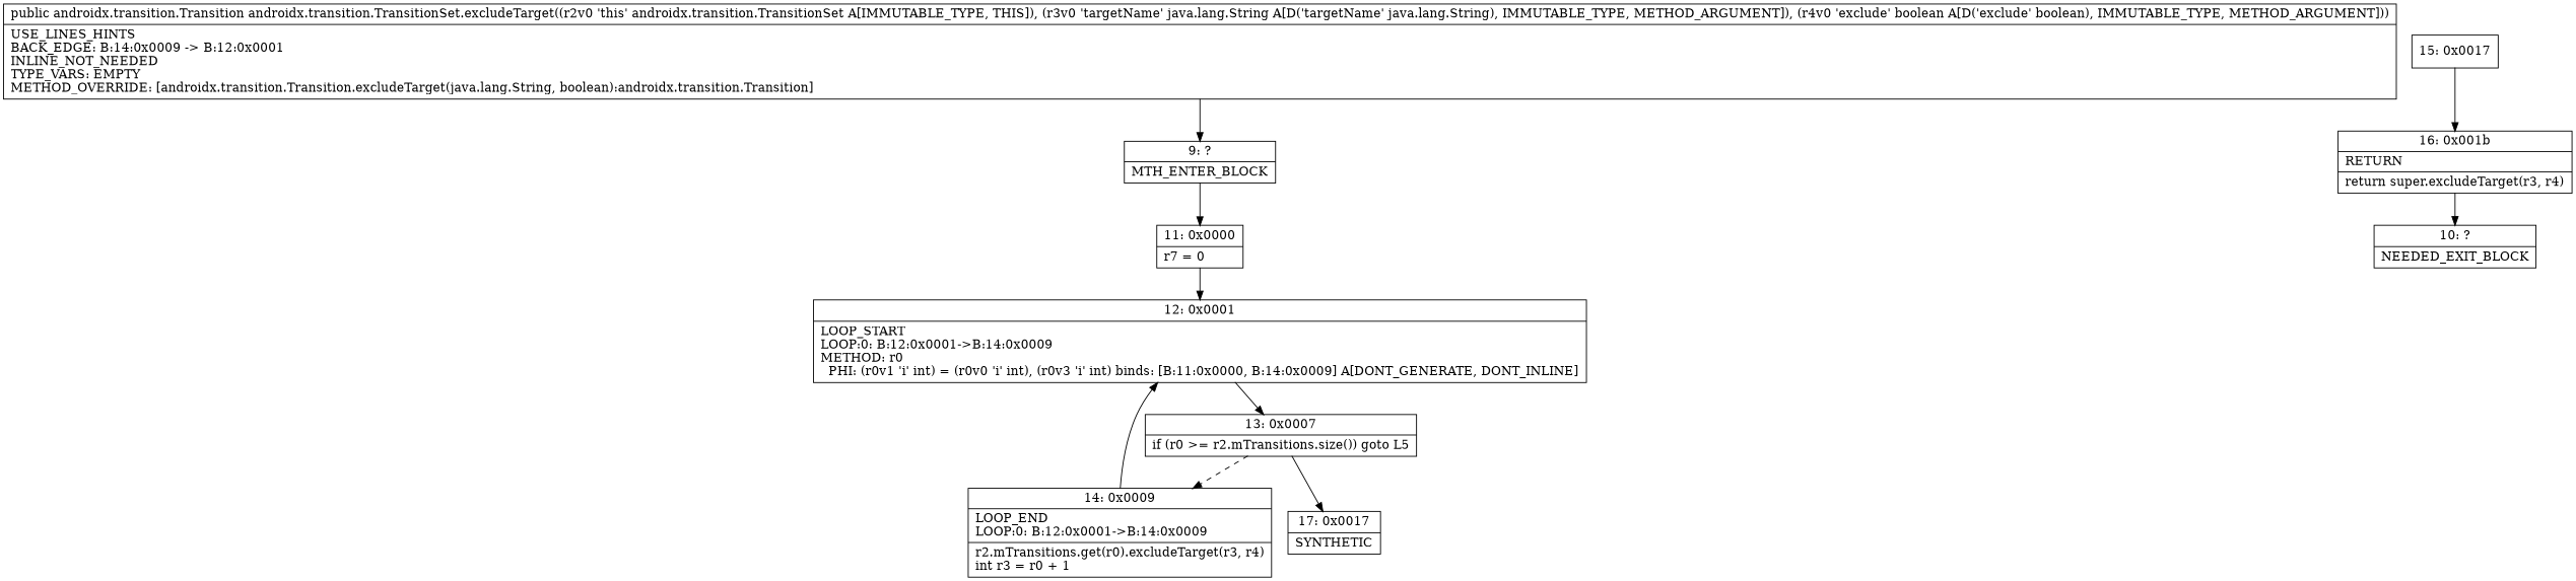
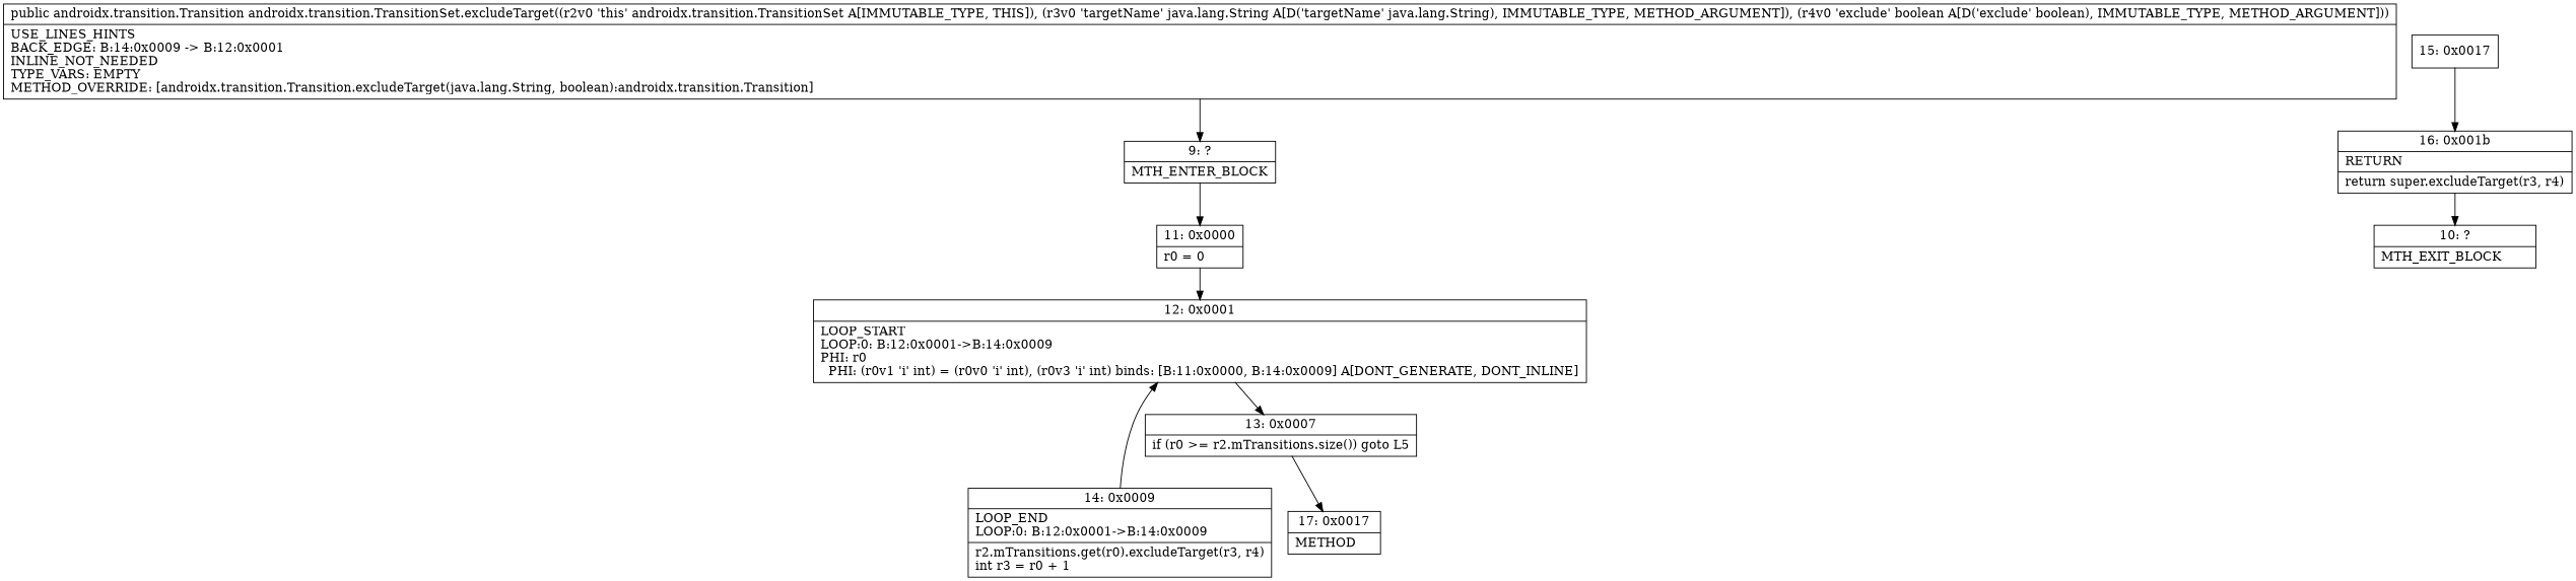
  digraph {
    node [shape=record]
    n1 [label="{9\:\ ?|MTH_ENTER_BLOCK\l}"]
-   n2 [label="{11\:\ 0x0000|r7 = 0\l}"]
-   n3 [label="{12\:\ 0x0001|LOOP_START\lLOOP:0: B:12:0x0001\-\>B:14:0x0009\lMETHOD: r0 \l  PHI: (r0v1 'i' int) = (r0v0 'i' int), (r0v3 'i' int) binds: [B:11:0x0000, B:14:0x0009] A[DONT_GENERATE, DONT_INLINE]\l}"]
+   n2 [label="{11\:\ 0x0000|r0 = 0\l}"]
+   n3 [label="{12\:\ 0x0001|LOOP_START\lLOOP:0: B:12:0x0001\-\>B:14:0x0009\lPHI: r0 \l  PHI: (r0v1 'i' int) = (r0v0 'i' int), (r0v3 'i' int) binds: [B:11:0x0000, B:14:0x0009] A[DONT_GENERATE, DONT_INLINE]\l}"]
    n4 [label="{13\:\ 0x0007|if (r0 \>= r2.mTransitions.size()) goto L5\l}"]
    n5 [label="{14\:\ 0x0009|LOOP_END\lLOOP:0: B:12:0x0001\-\>B:14:0x0009\l|r2.mTransitions.get(r0).excludeTarget(r3, r4)\lint r3 = r0 + 1\l}"]
-   n6 [label="{17\:\ 0x0017|SYNTHETIC\l}"]
+   n6 [label="{17\:\ 0x0017|METHOD\l}"]
    n7 [label="{15\:\ 0x0017}"]
    n8 [label="{16\:\ 0x001b|RETURN\l|return super.excludeTarget(r3, r4)\l}"]
-   n9 [label="{10\:\ ?|NEEDED_EXIT_BLOCK\l}"]
+   n9 [label="{10\:\ ?|MTH_EXIT_BLOCK\l}"]
    n10 [label="{public androidx.transition.Transition androidx.transition.TransitionSet.excludeTarget((r2v0 'this' androidx.transition.TransitionSet A[IMMUTABLE_TYPE, THIS]), (r3v0 'targetName' java.lang.String A[D('targetName' java.lang.String), IMMUTABLE_TYPE, METHOD_ARGUMENT]), (r4v0 'exclude' boolean A[D('exclude' boolean), IMMUTABLE_TYPE, METHOD_ARGUMENT]))  | USE_LINES_HINTS\lBACK_EDGE: B:14:0x0009 \-\> B:12:0x0001\lINLINE_NOT_NEEDED\lTYPE_VARS: EMPTY\lMETHOD_OVERRIDE: [androidx.transition.Transition.excludeTarget(java.lang.String, boolean):androidx.transition.Transition]\l}"]
    n1 -> n2
    n2 -> n3
    n3 -> n4
-   n4 -> n5 [style=dashed]
    n4 -> n6
    n5 -> n3
    n7 -> n8
    n8 -> n9
    n10 -> n1
  }
